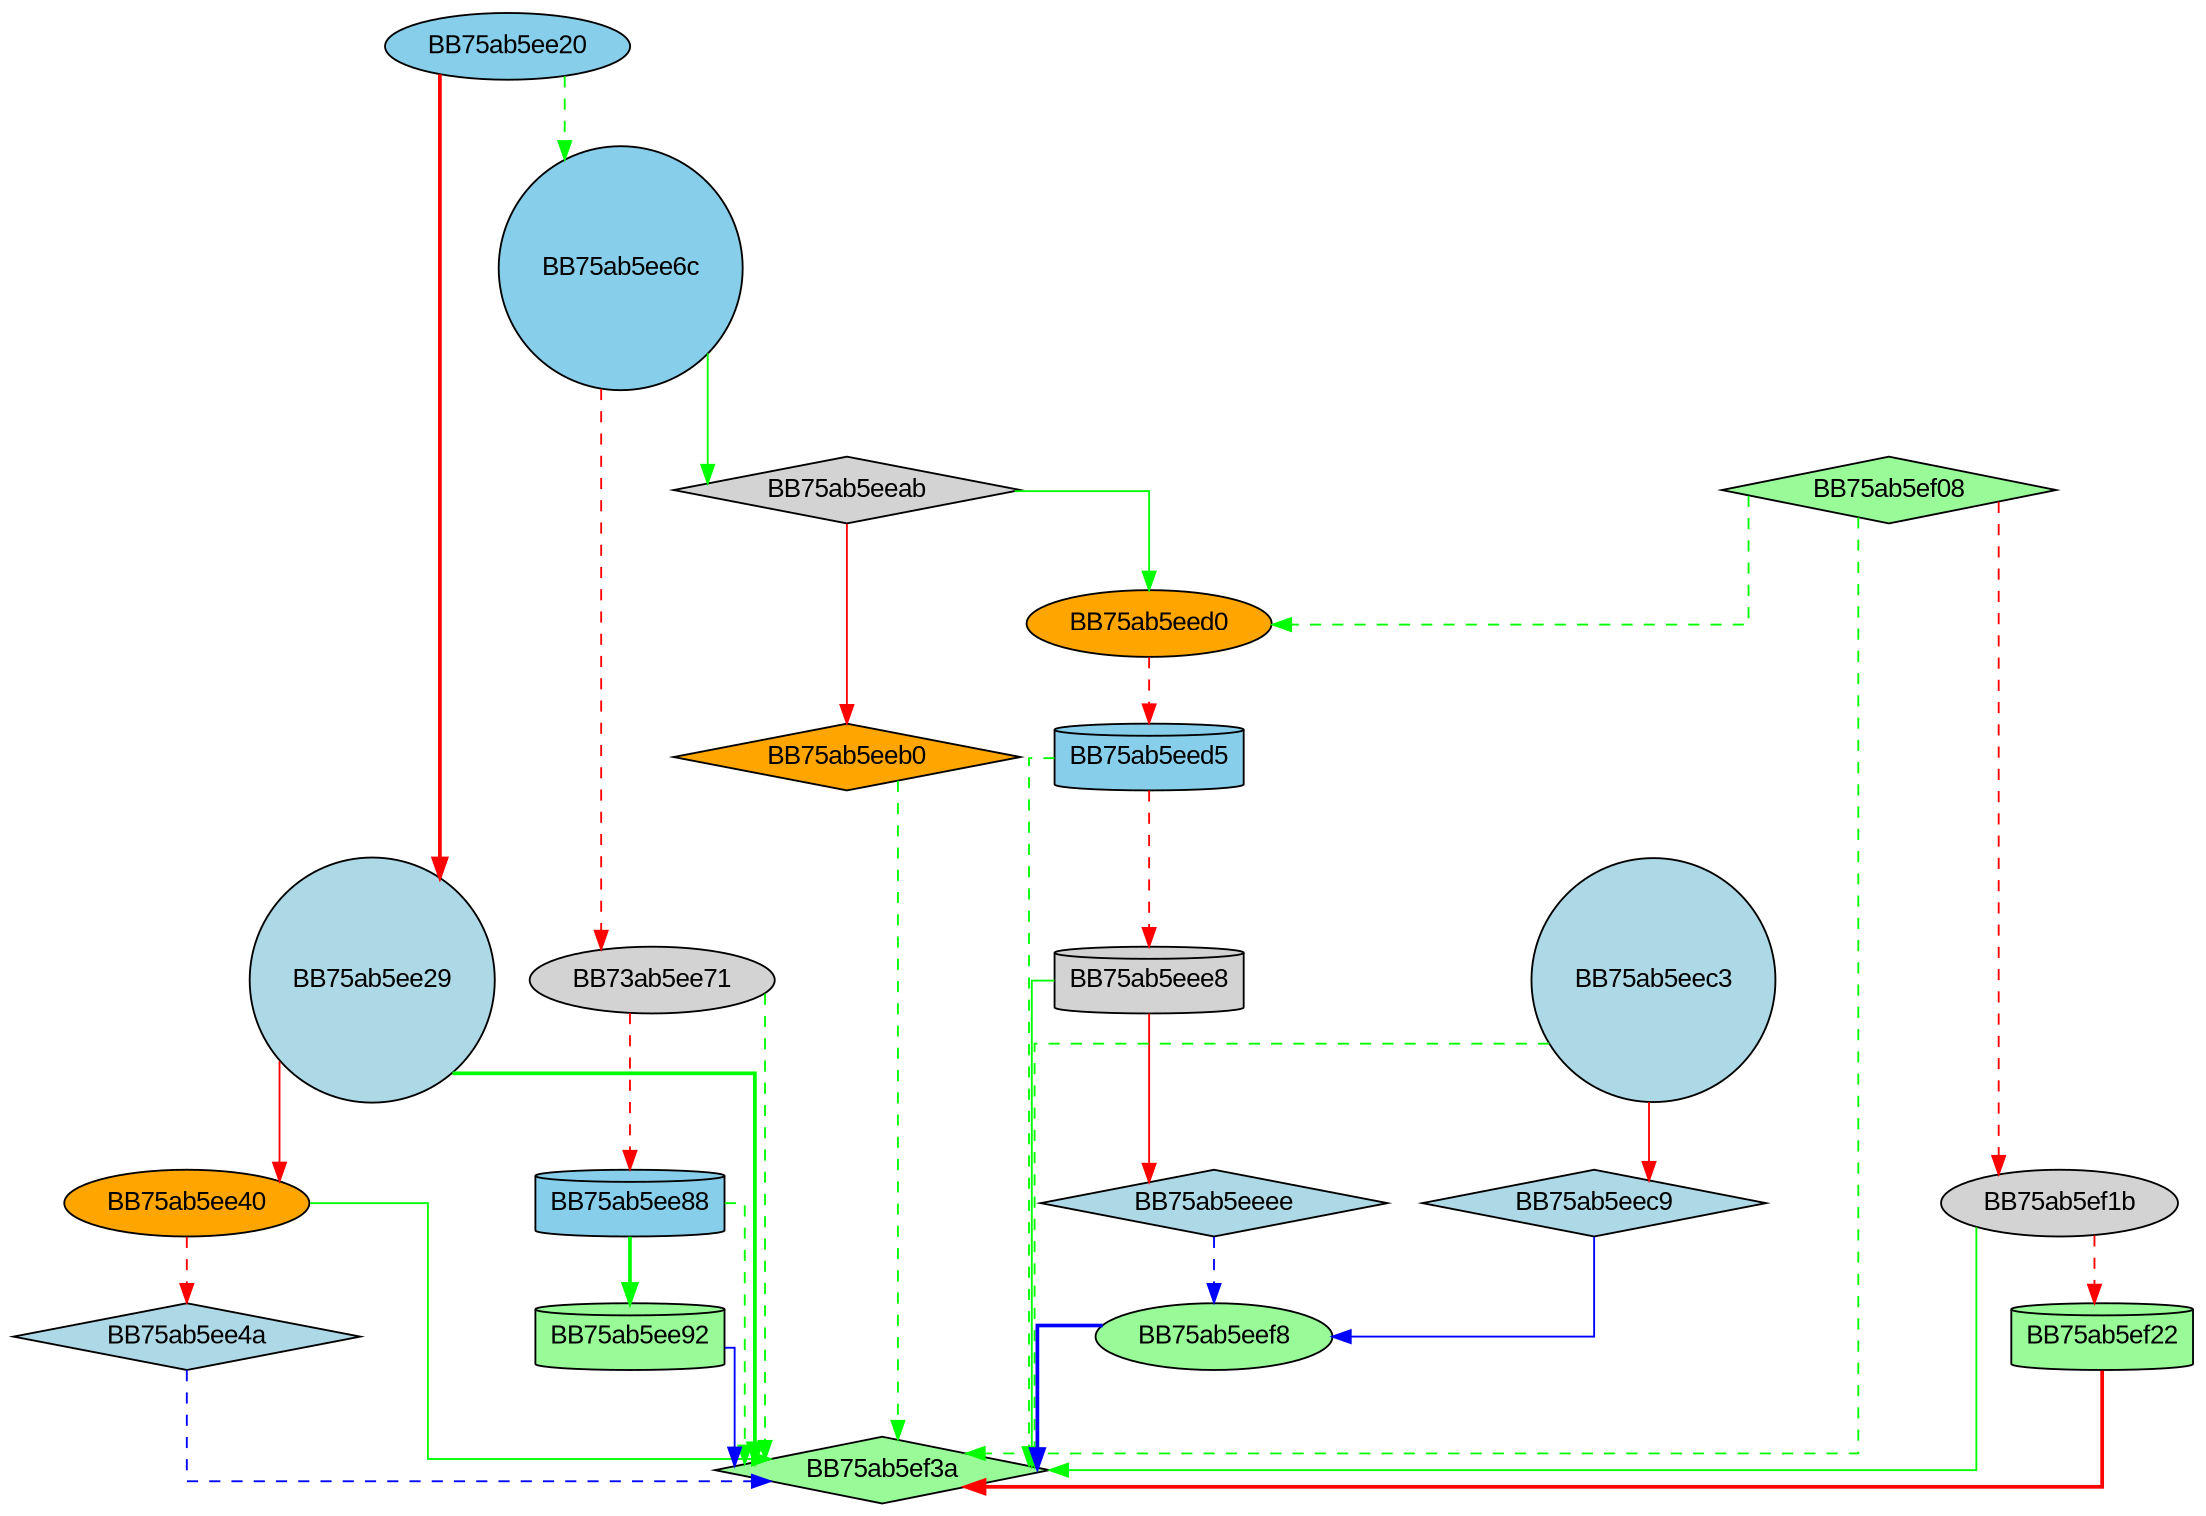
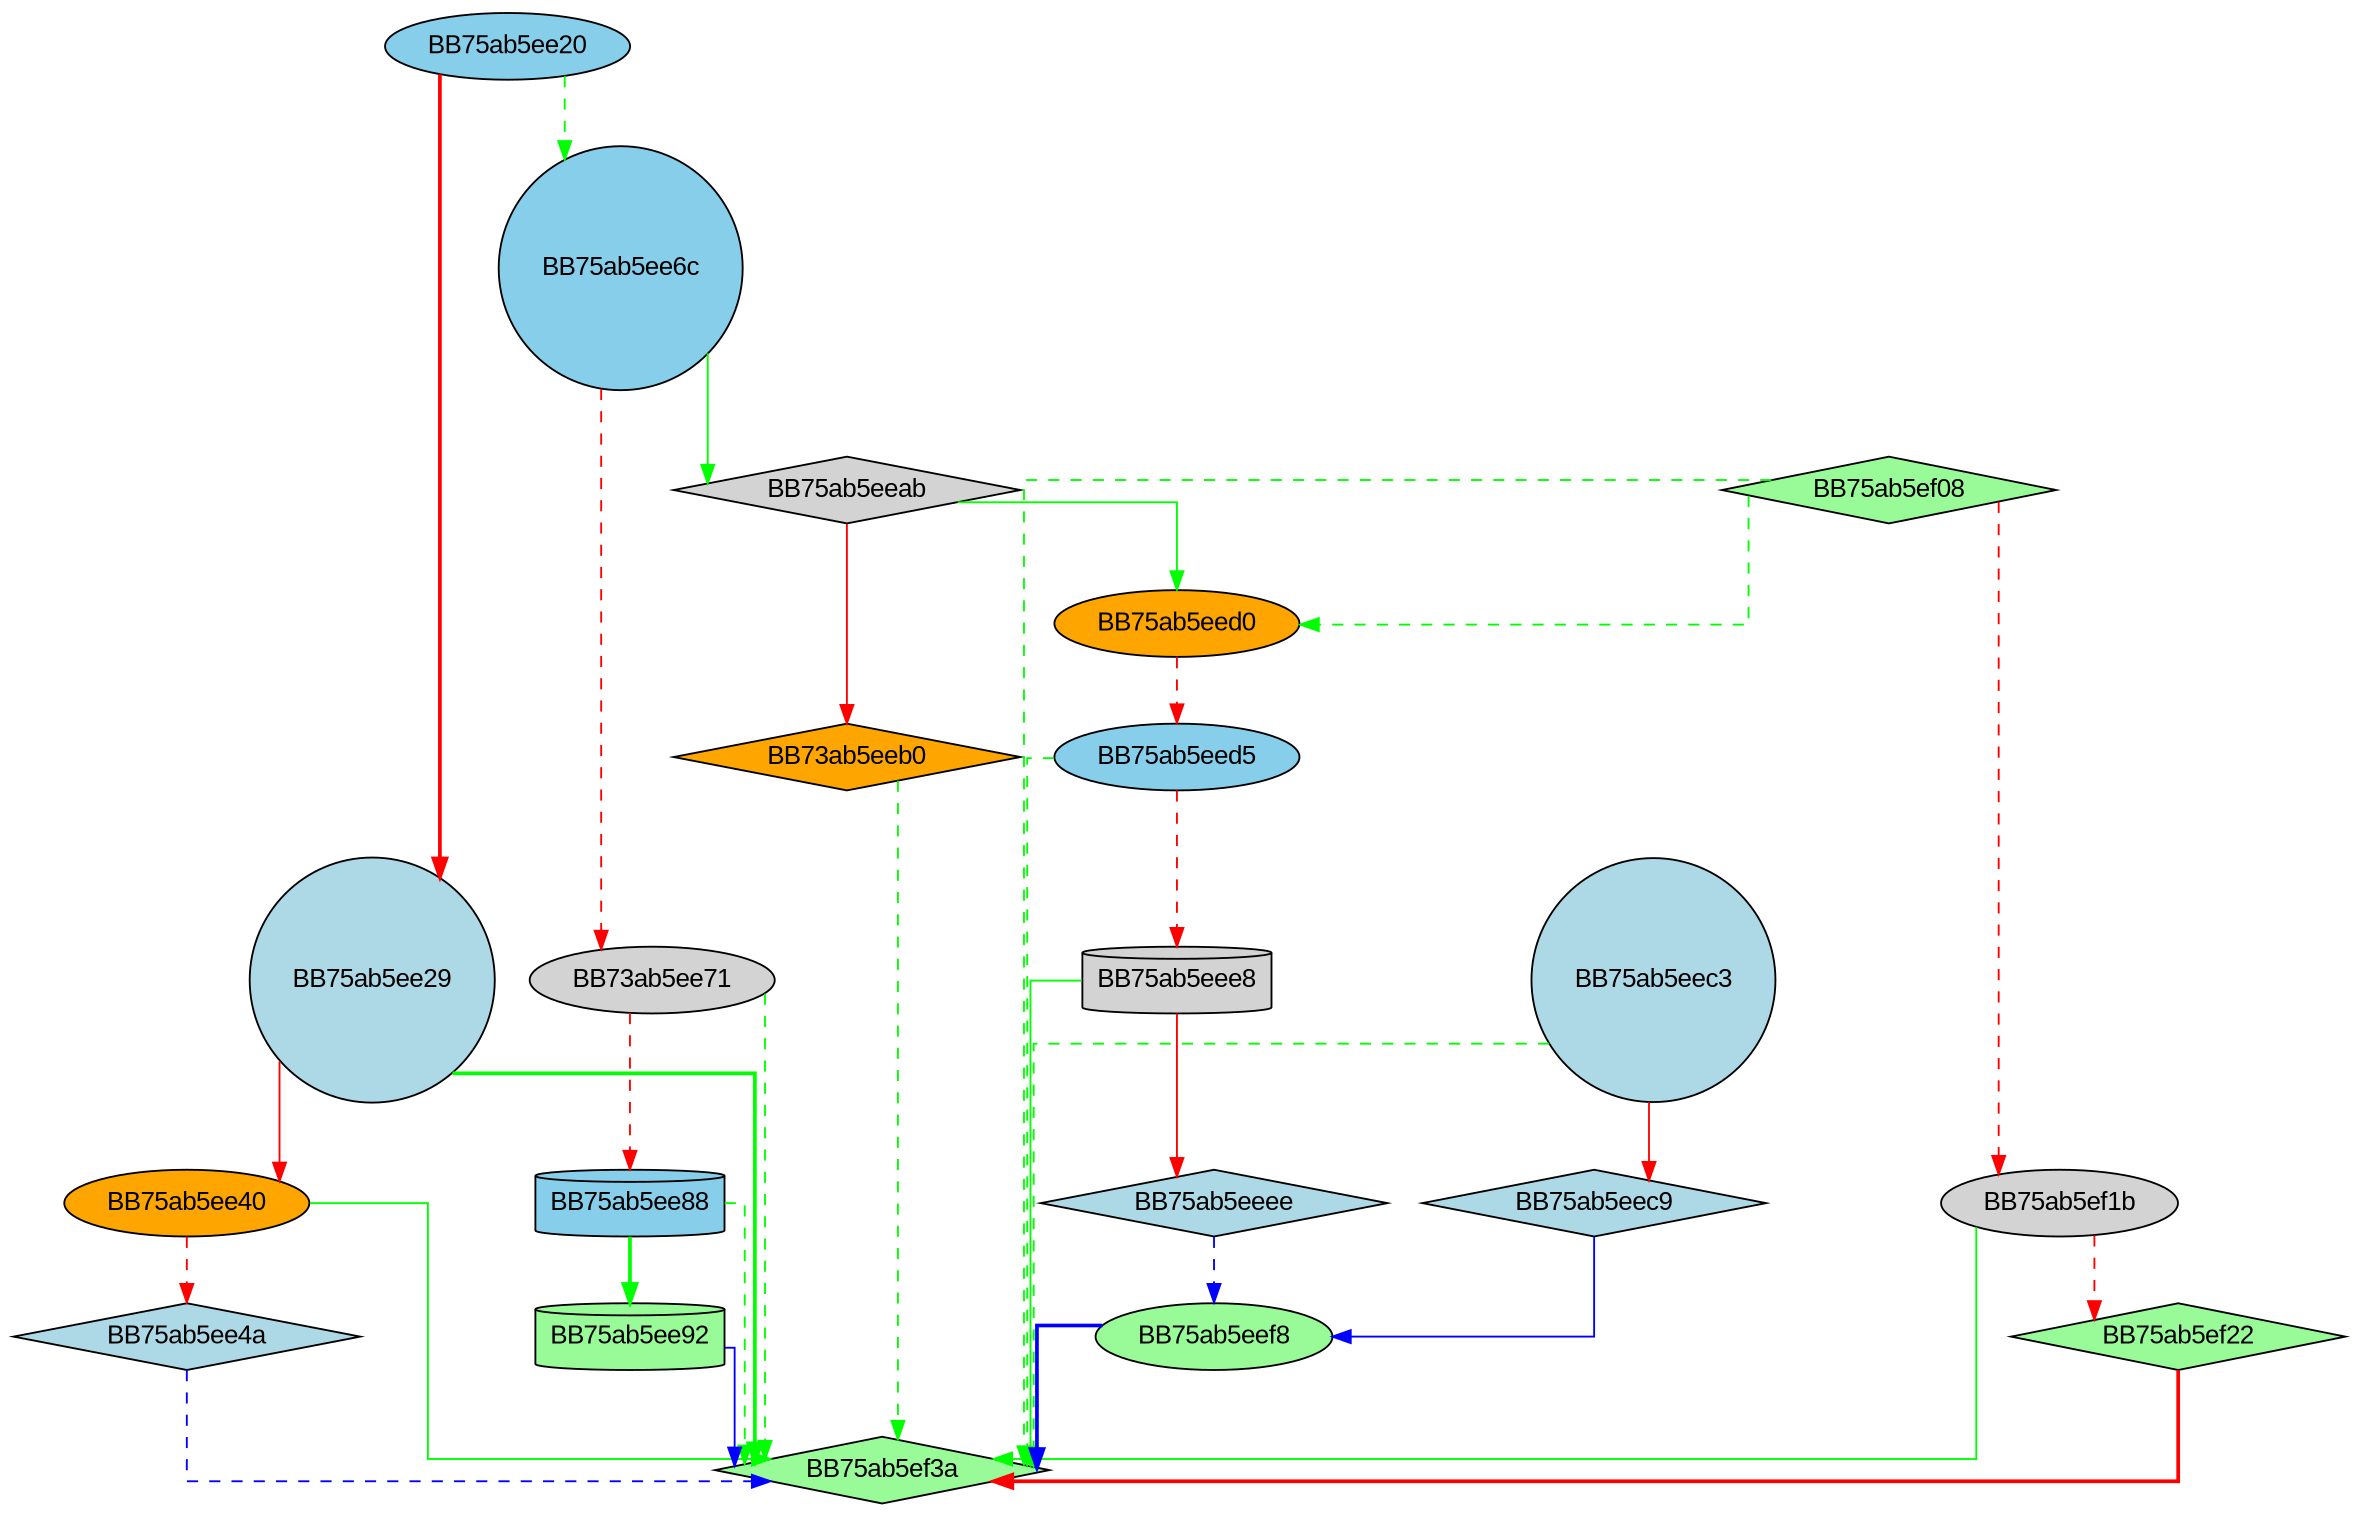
  digraph {
    fontname="Liberation Sans"
    splines=ortho
    node [fillcolor=lightblue fontname="Liberation Sans" shape=diamond style=filled]
    edge [color=green fontname="Liberation Sans" style=dashed]
    BB75ab5ee20 [fillcolor=skyblue shape=ellipse]
    BB75ab5ee6c [fillcolor=skyblue shape=circle]
    BB75ab5ee29 [shape=circle]
    BB75ab5eeab [fillcolor=lightgrey]
    n5 [fillcolor=lightgrey label=BB73ab5ee71 shape=ellipse]
    BB75ab5ef3a [fillcolor=palegreen]
    BB75ab5ee40 [fillcolor=orange shape=ellipse]
    BB75ab5eed0 [fillcolor=orange shape=ellipse]
-   BB75ab5eeb0 [fillcolor=orange]
+   BB75ab5eeb0 [fillcolor=orange label=BB73ab5eeb0]
    BB75ab5ee88 [fillcolor=skyblue shape=cylinder]
    BB75ab5ee4a
-   BB75ab5eed5 [fillcolor=skyblue shape=cylinder]
+   BB75ab5eed5 [fillcolor=skyblue shape=ellipse]
    BB75ab5ee92 [fillcolor=palegreen shape=cylinder]
    BB75ab5ef08 [fillcolor=palegreen]
    BB75ab5ef1b [fillcolor=lightgrey shape=ellipse]
    BB75ab5eee8 [fillcolor=lightgrey shape=cylinder]
    BB75ab5eec3 [shape=circle]
    BB75ab5eec9
    n19 [fillcolor=palegreen label=BB75ab5eef8 shape=ellipse]
-   BB75ab5ef22 [fillcolor=palegreen shape=cylinder]
+   BB75ab5ef22 [fillcolor=palegreen]
    BB75ab5eeee
    BB75ab5ee20 -> BB75ab5ee6c
    BB75ab5ee20 -> BB75ab5ee29 [color=red style=bold]
    BB75ab5ee6c -> BB75ab5eeab [style=solid]
    BB75ab5ee6c -> n5 [color=red]
    BB75ab5ee29 -> BB75ab5ef3a [style=bold]
    BB75ab5ee29 -> BB75ab5ee40 [color=red style=solid]
    BB75ab5eeab -> BB75ab5eed0 [style=solid]
    BB75ab5eeab -> BB75ab5eeb0 [color=red style=solid]
    n5 -> BB75ab5ef3a
    n5 -> BB75ab5ee88 [color=red]
    BB75ab5ee40 -> BB75ab5ef3a [style=solid]
    BB75ab5ee40 -> BB75ab5ee4a [color=red]
    BB75ab5eed0 -> BB75ab5eed5 [color=red]
    BB75ab5eeb0 -> BB75ab5ef3a
    BB75ab5ee88 -> BB75ab5ef3a
    BB75ab5ee88 -> BB75ab5ee92 [style=bold]
    BB75ab5ee4a -> BB75ab5ef3a [color=blue]
    BB75ab5eed5 -> BB75ab5ef3a
    BB75ab5eed5 -> BB75ab5eee8 [color=red]
    BB75ab5ee92 -> BB75ab5ef3a [color=blue style=solid]
    BB75ab5ef08 -> BB75ab5ef3a
    BB75ab5ef08 -> BB75ab5eed0
    BB75ab5ef08 -> BB75ab5ef1b [color=red]
    BB75ab5ef1b -> BB75ab5ef3a [style=solid]
    BB75ab5ef1b -> BB75ab5ef22 [color=red]
    BB75ab5eee8 -> BB75ab5ef3a [style=solid]
    BB75ab5eee8 -> BB75ab5eeee [color=red style=solid]
    BB75ab5eec3 -> BB75ab5ef3a
    BB75ab5eec3 -> BB75ab5eec9 [color=red style=solid]
    BB75ab5eec9 -> n19 [color=blue style=solid]
    n19 -> BB75ab5ef3a [color=blue style=bold]
    BB75ab5ef22 -> BB75ab5ef3a [color=red style=bold]
    BB75ab5eeee -> n19 [color=blue]
  }
